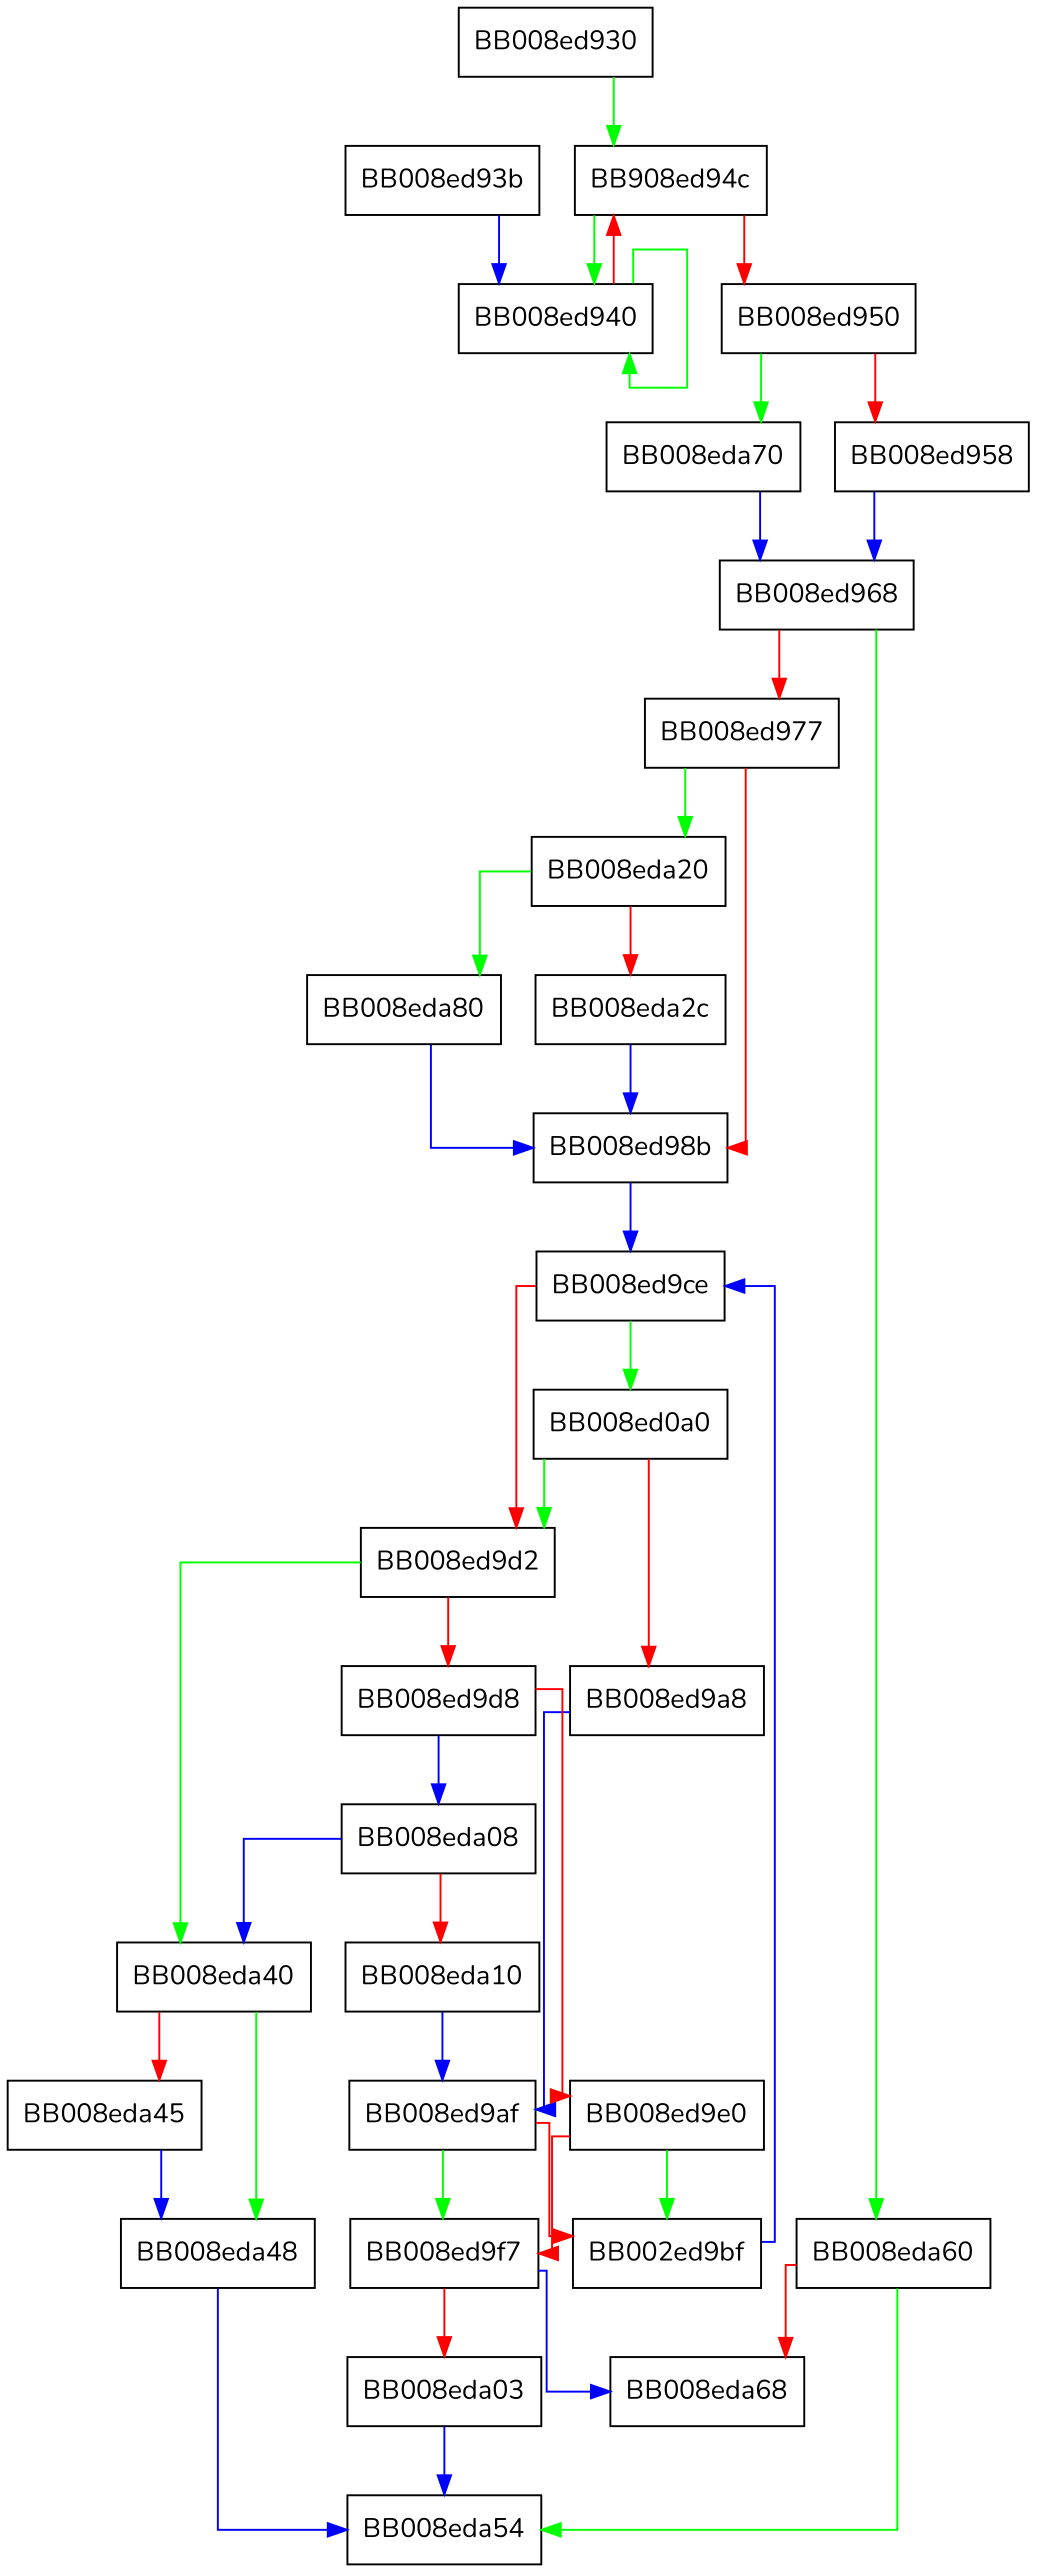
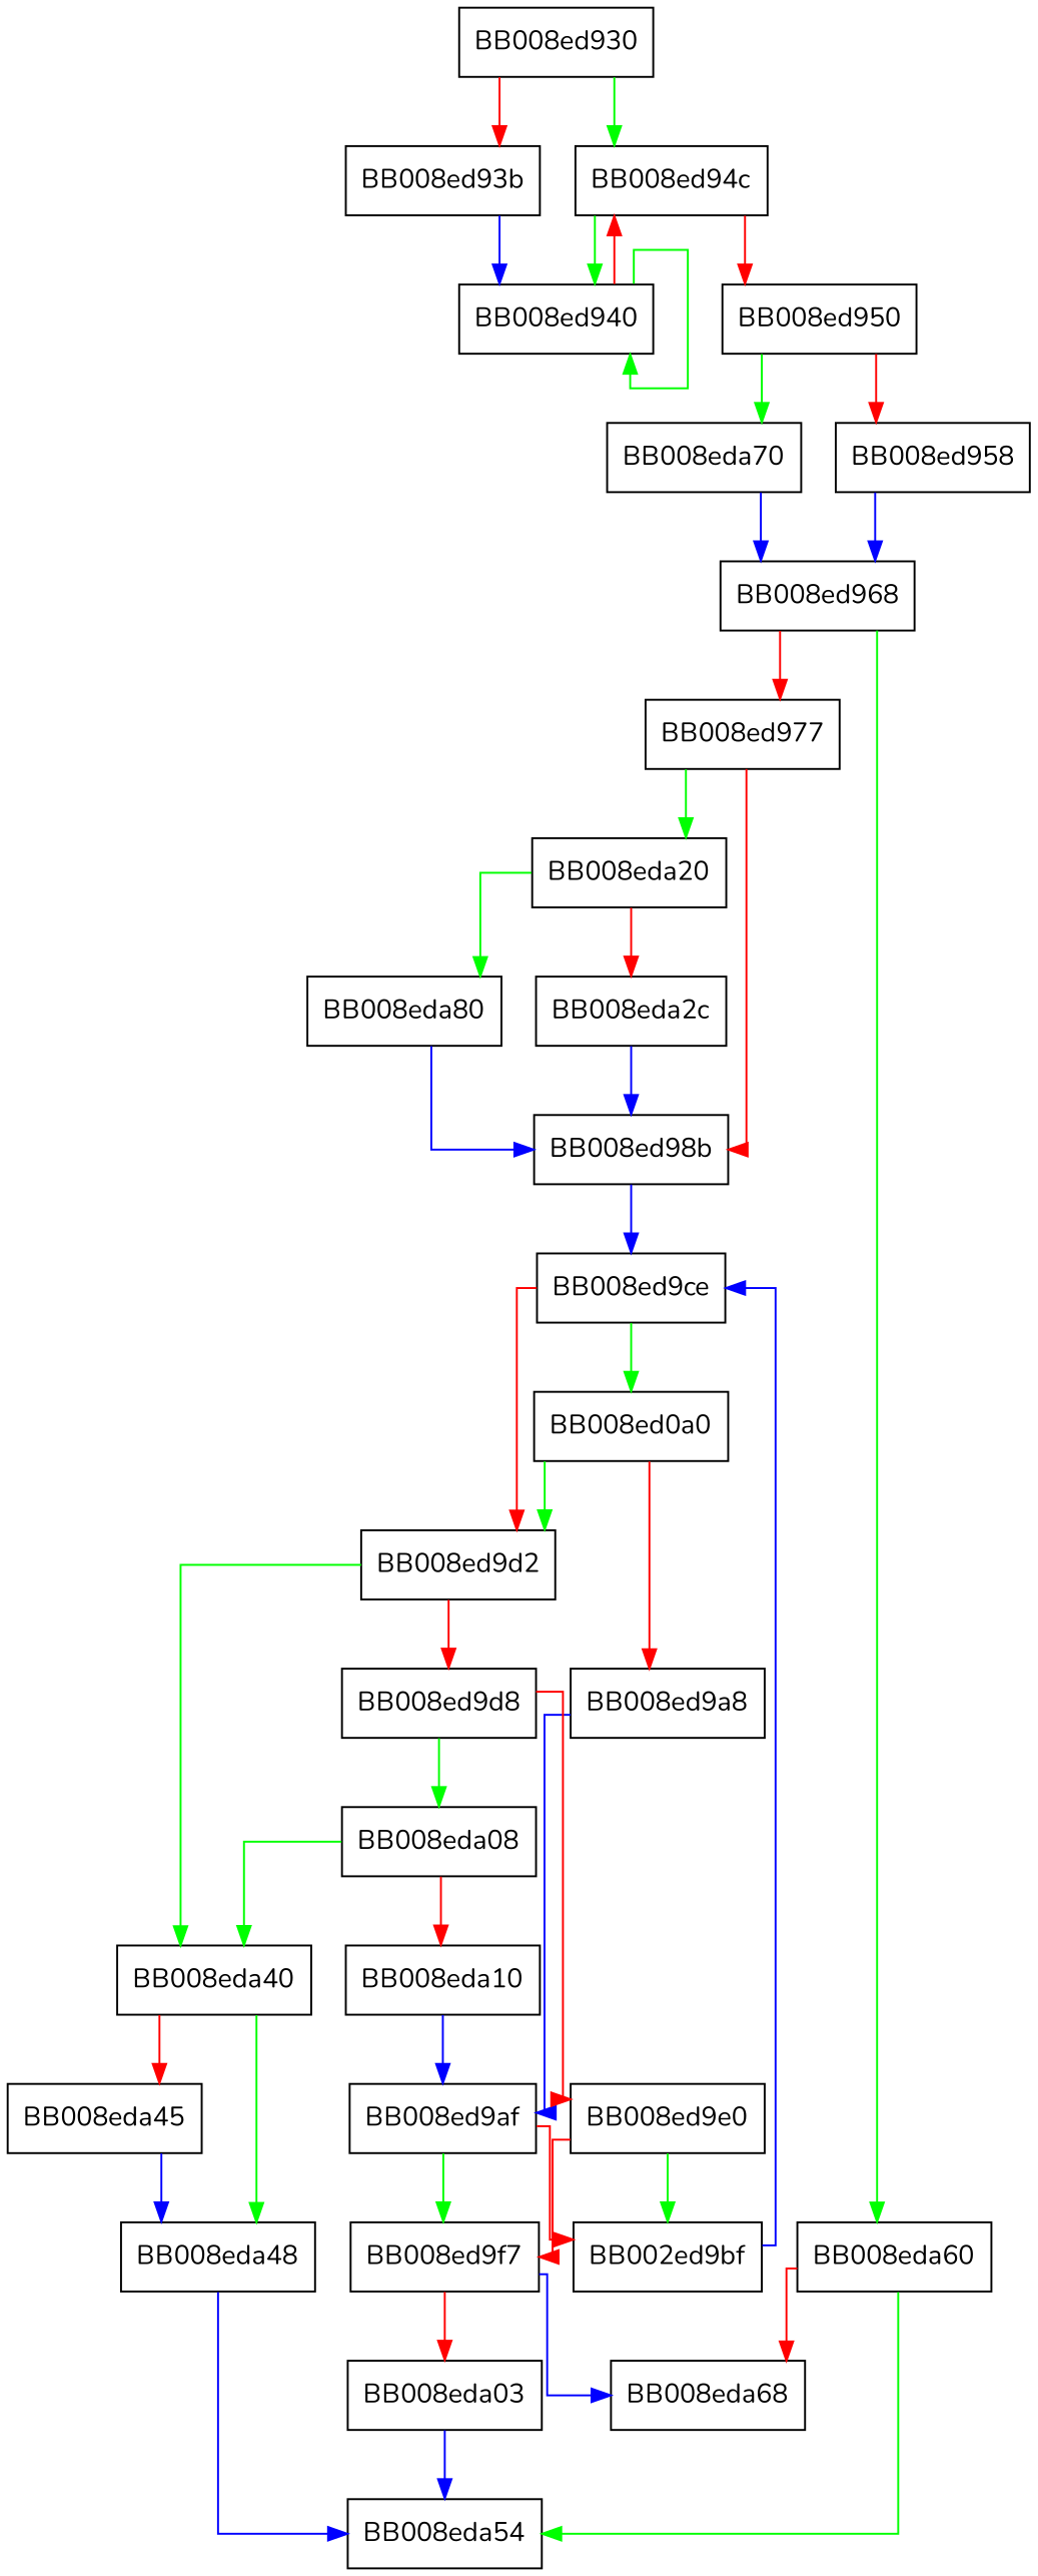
  digraph {
    fontname=Nunito
    splines=ortho
    node [fontname=Nunito shape=box]
    edge [color=red fontname=Nunito]
    BB008ed930
-   BB008ed94c [label=BB908ed94c]
+   BB008ed94c
    BB008ed93b
    BB008ed940
    BB008ed950
    BB008eda70
    BB008ed958
    BB008ed968
    BB008eda60
    BB008ed977
    BB008eda68
    BB008eda54
    BB008eda20
    BB008ed98b
    BB008eda80
    BB008eda2c
    BB008ed9ce
    n18 [label=BB008ed0a0]
    BB008ed9d2
    BB008ed9a8
    BB008eda40
    BB008ed9d8
    BB008ed9af
    BB008eda48
    BB008eda45
    BB008eda08
    BB008ed9e0
    BB008ed9f7
    n29 [label=BB002ed9bf]
    BB008eda03
    BB008eda10
    BB008ed930 -> BB008ed94c [color=green]
+   BB008ed930 -> BB008ed93b
    BB008ed94c -> BB008ed940 [color=green]
    BB008ed94c -> BB008ed950
    BB008ed93b -> BB008ed940 [color=blue]
    BB008ed940 -> BB008ed94c
    BB008ed940 -> BB008ed940 [color=green]
    BB008ed950 -> BB008eda70 [color=green]
    BB008ed950 -> BB008ed958
    BB008eda70 -> BB008ed968 [color=blue]
    BB008ed958 -> BB008ed968 [color=blue]
    BB008ed968 -> BB008eda60 [color=green]
    BB008ed968 -> BB008ed977
    BB008eda60 -> BB008eda68
    BB008eda60 -> BB008eda54 [color=green]
    BB008ed977 -> BB008eda20 [color=green]
    BB008ed977 -> BB008ed98b
    BB008eda20 -> BB008eda80 [color=green]
    BB008eda20 -> BB008eda2c
    BB008ed98b -> BB008ed9ce [color=blue]
    BB008eda80 -> BB008ed98b [color=blue]
    BB008eda2c -> BB008ed98b [color=blue]
    BB008ed9ce -> n18 [color=green]
    BB008ed9ce -> BB008ed9d2
    n18 -> BB008ed9d2 [color=green]
    n18 -> BB008ed9a8
    BB008ed9d2 -> BB008eda40 [color=green]
    BB008ed9d2 -> BB008ed9d8
    BB008ed9a8 -> BB008ed9af [color=blue]
    BB008eda40 -> BB008eda48 [color=green]
    BB008eda40 -> BB008eda45
-   BB008ed9d8 -> BB008eda08 [color=blue]
+   BB008ed9d8 -> BB008eda08 [color=green]
    BB008ed9d8 -> BB008ed9e0
    BB008ed9af -> BB008ed9f7 [color=green]
    BB008ed9af -> n29
    BB008eda48 -> BB008eda54 [color=blue]
    BB008eda45 -> BB008eda48 [color=blue]
-   BB008eda08 -> BB008eda40 [color=blue]
+   BB008eda08 -> BB008eda40 [color=green]
    BB008eda08 -> BB008eda10
    BB008ed9e0 -> BB008ed9f7
    BB008ed9e0 -> n29 [color=green]
    BB008ed9f7 -> BB008eda68 [color=blue]
    BB008ed9f7 -> BB008eda03
    n29 -> BB008ed9ce [color=blue]
    BB008eda03 -> BB008eda54 [color=blue]
    BB008eda10 -> BB008ed9af [color=blue]
  }
